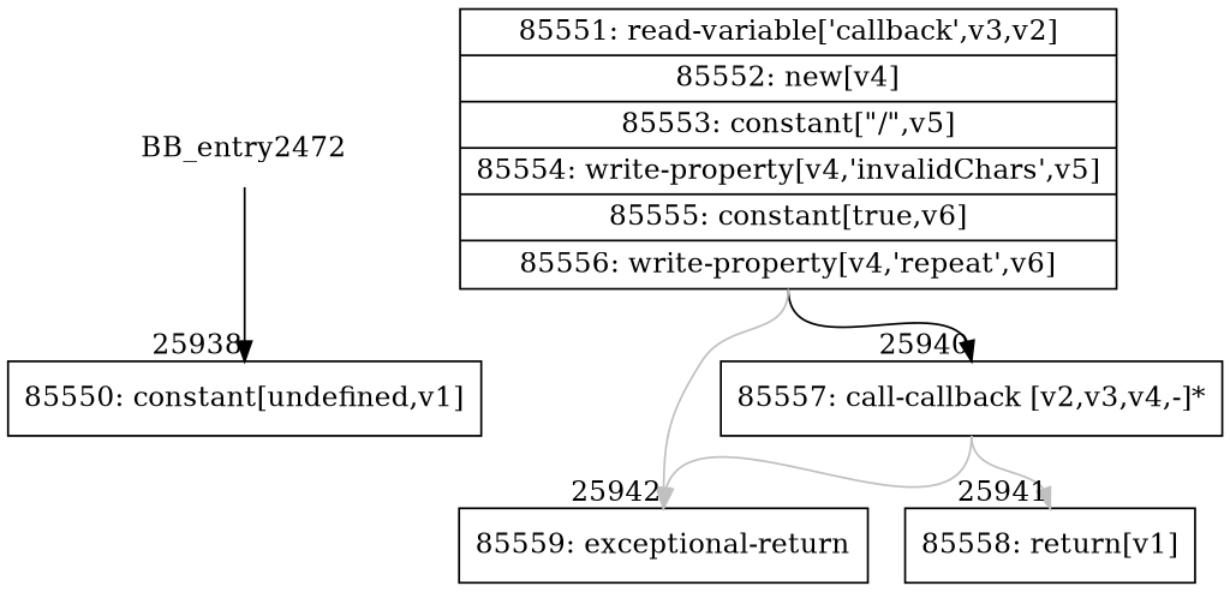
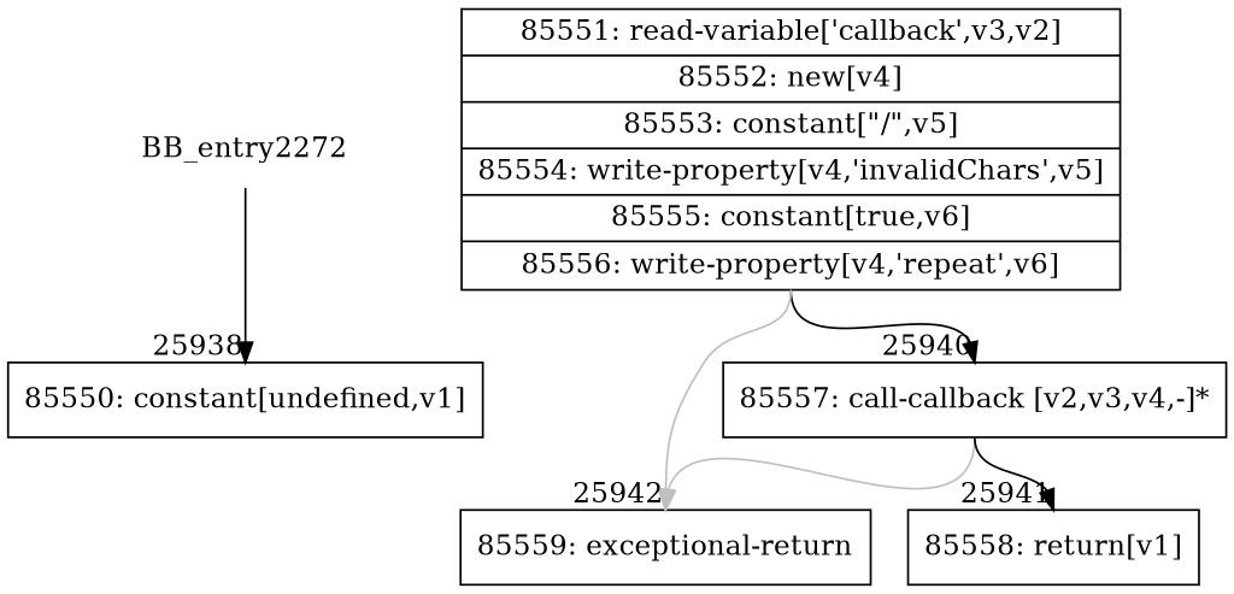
  digraph {
    rankdir=TD
    node [shape=record]
    edge [headport=n tailport=s]
-   BB_entry2272 [shape=none label=BB_entry2472]
+   BB_entry2272 [shape=none]
    n2 [label="{85550: constant[undefined,v1]}"]
    n3 [label="{85551: read-variable['callback',v3,v2]|85552: new[v4]|85553: constant[\"/\",v5]|85554: write-property[v4,'invalidChars',v5]|85555: constant[true,v6]|85556: write-property[v4,'repeat',v6]}"]
    n4 [label="{85557: call-callback [v2,v3,v4,-]*}"]
    n5 [label="{85559: exceptional-return}"]
    n6 [label="{85558: return[v1]}"]
    BB_entry2272 -> n2 [headlabel="    25938"]
    n3 -> n4 [headlabel="      25940"]
    n3 -> n5 [color=gray headlabel="      25942"]
    n4 -> n5 [color=gray]
-   n4 -> n6 [headlabel="      25941" color=gray]
+   n4 -> n6 [headlabel="      25941"]
  }
